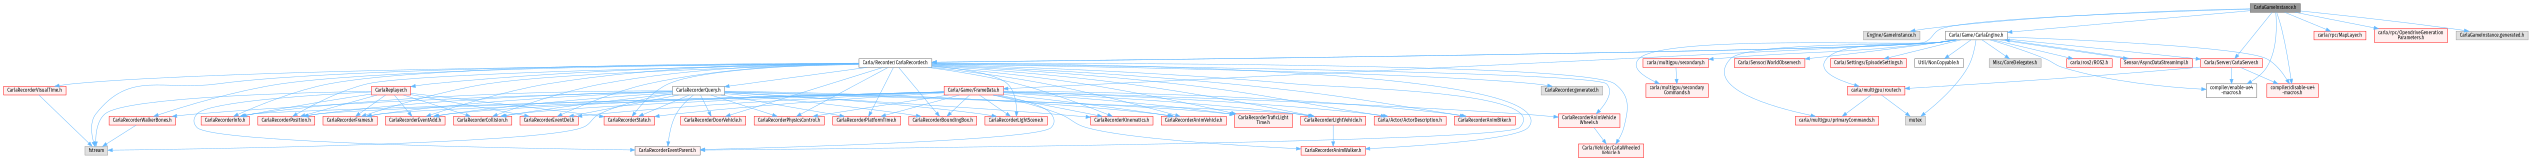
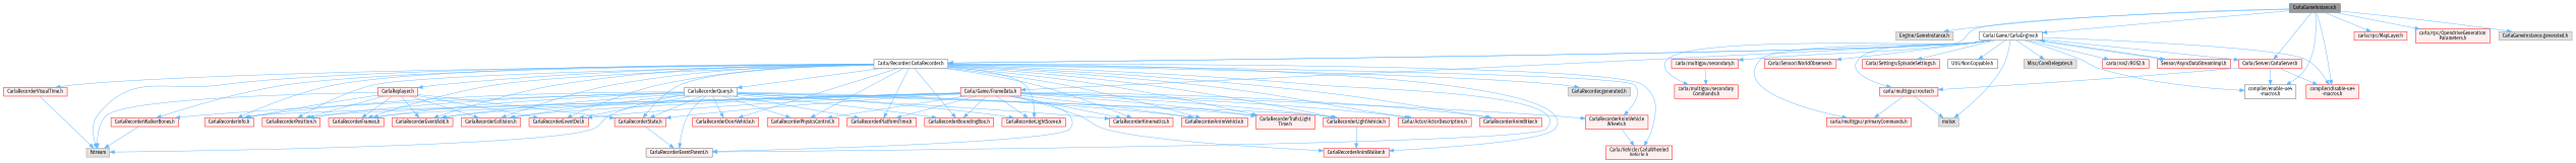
  digraph {
    fontname="Fira Sans"
    node [color=red fillcolor="#FFF0F0" fontname="Fira Sans" fontsize=10 shape=box style=filled]
    edge [color=steelblue1 fontname="Fira Sans" fontsize=10 labelfontname=Helvetica labelfontsize=10 style=solid]
    n1 [color=gray40 fillcolor=grey60 fontcolor=black height=0.2 label="CarlaGameInstance.h" width=0.4]
    n2 [color=grey60 fillcolor="#E0E0E0" height=0.2 label="Engine/GameInstance.h" width=0.4]
    n3 [color=grey40 fillcolor=white height=0.2 label="Carla/Game/CarlaEngine.h" width=0.4]
    n4 [color=grey40 fillcolor=white height=0.2 label="Carla/Recorder/CarlaRecorder.h" width=0.4]
    n5 [height=0.2 label="Carla/Server/CarlaServer.h" width=0.4]
    n6 [height=0.2 label="compiler/disable-ue4\l-macros.h" width=0.4]
    n7 [color=grey40 fillcolor=white height=0.2 label="compiler/enable-ue4\l-macros.h" width=0.4]
    n8 [height=0.2 label="carla/rpc/MapLayer.h" width=0.4]
    n9 [height=0.2 label="carla/rpc/OpendriveGeneration\lParameters.h" width=0.4]
    n10 [color=grey60 fillcolor="#E0E0E0" height=0.2 label="CarlaGameInstance.generated.h" width=0.4]
    n11 [height=0.2 label="Carla/Sensor/WorldObserver.h" width=0.4]
    n12 [height=0.2 label="carla/multigpu/router.h" width=0.4]
    n13 [height=0.2 label="carla/multigpu/primaryCommands.h" width=0.4]
    n14 [color=grey60 fillcolor="#E0E0E0" height=0.2 label=mutex width=0.4]
    n15 [height=0.2 label="Carla/Settings/EpisodeSettings.h" width=0.4]
    n16 [color=grey40 fillcolor=white height=0.2 label="Util/NonCopyable.h" width=0.4]
    n17 [height=0.2 label="Carla/Game/FrameData.h" width=0.4]
    n18 [color=grey60 fillcolor="#E0E0E0" height=0.2 label="Misc/CoreDelegates.h" width=0.4]
    n19 [height=0.2 label="carla/multigpu/secondary.h" width=0.4]
    n20 [height=0.2 label="carla/multigpu/secondary\lCommands.h" width=0.4]
    n21 [height=0.2 label="carla/ros2/ROS2.h" width=0.4]
    n22 [height=0.2 label="Sensor/AsyncDataStreamImpl.h" width=0.4]
    n23 [color=grey60 fillcolor="#E0E0E0" height=0.2 label=fstream width=0.4]
    n24 [height=0.2 label="Carla/Actor/ActorDescription.h" width=0.4]
    n25 [height=0.2 label="CarlaRecorderTraficLight\lTime.h" width=0.4]
    n26 [height=0.2 label="CarlaRecorderPhysicsControl.h" width=0.4]
    n27 [height=0.2 label="CarlaRecorderPlatformTime.h" width=0.4]
    n28 [height=0.2 label="CarlaRecorderBoundingBox.h" width=0.4]
    n29 [height=0.2 label="CarlaRecorderKinematics.h" width=0.4]
    n30 [height=0.2 label="CarlaRecorderLightScene.h" width=0.4]
    n31 [height=0.2 label="CarlaRecorderLightVehicle.h" width=0.4]
    n32 [height=0.2 label="CarlaRecorderAnimVehicle.h" width=0.4]
    n33 [height=0.2 label="CarlaRecorderAnimVehicle\lWheels.h" width=0.4]
    n34 [height=0.2 label="Carla/Vehicle/CarlaWheeled\lVehicle.h" width=0.4]
    n35 [height=0.2 label="CarlaRecorderAnimWalker.h" width=0.4]
    n36 [height=0.2 label="CarlaRecorderAnimBiker.h" width=0.4]
    n37 [height=0.2 label="CarlaRecorderCollision.h" width=0.4]
    n38 [height=0.2 label="CarlaRecorderEventAdd.h" width=0.4]
    n39 [height=0.2 label="CarlaRecorderEventDel.h" width=0.4]
    n40 [color=grey40 height=0.2 label="CarlaRecorderEventParent.h" width=0.4]
    n41 [height=0.2 label="CarlaRecorderFrames.h" width=0.4]
    n42 [height=0.2 label="CarlaRecorderInfo.h" width=0.4]
    n43 [height=0.2 label="CarlaRecorderPosition.h" width=0.4]
    n44 [color=grey40 fillcolor=white height=0.2 label="CarlaRecorderQuery.h" width=0.4]
    n45 [height=0.2 label="CarlaRecorderState.h" width=0.4]
    n46 [height=0.2 label="CarlaRecorderWalkerBones.h" width=0.4]
    n47 [height=0.2 label="CarlaRecorderDoorVehicle.h" width=0.4]
    n48 [height=0.2 label="CarlaRecorderVisualTime.h" width=0.4]
    n49 [height=0.2 label="CarlaReplayer.h" width=0.4]
    n50 [color=grey60 fillcolor="#E0E0E0" height=0.2 label="CarlaRecorder.generated.h" width=0.4]
    n1 -> n2
    n1 -> n3
    n1 -> n4
    n1 -> n5
    n1 -> n6
    n1 -> n7
    n1 -> n8
    n1 -> n9
    n1 -> n10
    n3 -> n4
    n3 -> n5
    n3 -> n6
    n3 -> n7
    n3 -> n11
    n3 -> n12
    n3 -> n13
    n3 -> n14
    n3 -> n15
    n3 -> n16
    n3 -> n17
    n3 -> n18
    n3 -> n19
    n3 -> n20
    n3 -> n21
    n3 -> n22
    n4 -> n23
    n4 -> n24
    n4 -> n25
    n4 -> n26
    n4 -> n27
    n4 -> n28
    n4 -> n29
    n4 -> n30
    n4 -> n31
    n4 -> n32
    n4 -> n33
    n4 -> n34
    n4 -> n35
    n4 -> n36
    n4 -> n37
    n4 -> n38
    n4 -> n39
    n4 -> n40
    n4 -> n41
    n4 -> n42
    n4 -> n43
    n4 -> n44
    n4 -> n45
    n4 -> n46
    n4 -> n47
    n4 -> n48
    n4 -> n49
    n4 -> n50
    n5 -> n6
    n5 -> n7
    n5 -> n12
    n12 -> n13
    n12 -> n14
    n17 -> n24
    n17 -> n25
    n17 -> n26
    n17 -> n27
    n17 -> n28
    n17 -> n29
    n17 -> n30
    n17 -> n31
    n17 -> n32
    n17 -> n33
    n17 -> n35
    n17 -> n36
    n17 -> n37
    n17 -> n38
    n17 -> n39
    n17 -> n40
    n17 -> n41
    n17 -> n42
    n17 -> n43
    n17 -> n45
    n19 -> n20
    n22 -> n3
    n31 -> n35
    n33 -> n34
    n44 -> n23
    n44 -> n25
    n44 -> n26
    n44 -> n27
    n44 -> n28
    n44 -> n29
    n44 -> n30
    n44 -> n31
    n44 -> n32
    n44 -> n37
    n44 -> n38
    n44 -> n39
    n44 -> n40
    n44 -> n41
    n44 -> n42
    n44 -> n43
    n44 -> n45
    n44 -> n46
    n44 -> n47
    n46 -> n23
    n48 -> n23
    n49 -> n23
    n49 -> n37
    n49 -> n38
    n49 -> n39
-   n49 -> n40
+   n45 -> n40
    n49 -> n41
    n49 -> n42
    n49 -> n43
    n49 -> n45
  }
